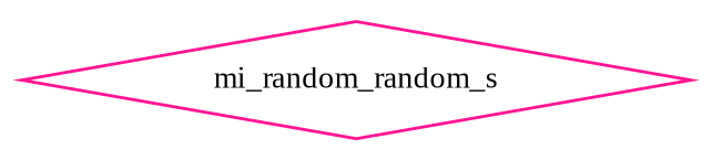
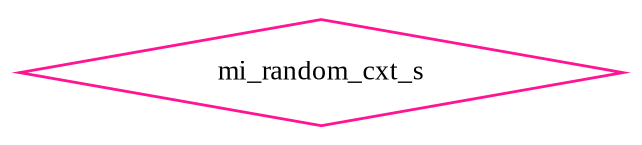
  digraph {
    rankdir=LR
    fontname="Liberation Serif"
-   n1 [color=deeppink fillcolor=white fontname="Liberation Serif" fontsize=10 height=0.2 label=mi_random_random_s shape=diamond style=filled width=0.4]
+   n1 [color=deeppink fillcolor=white fontname="Liberation Serif" fontsize=10 height=0.2 label=mi_random_cxt_s shape=diamond style=filled width=0.4]
  }
